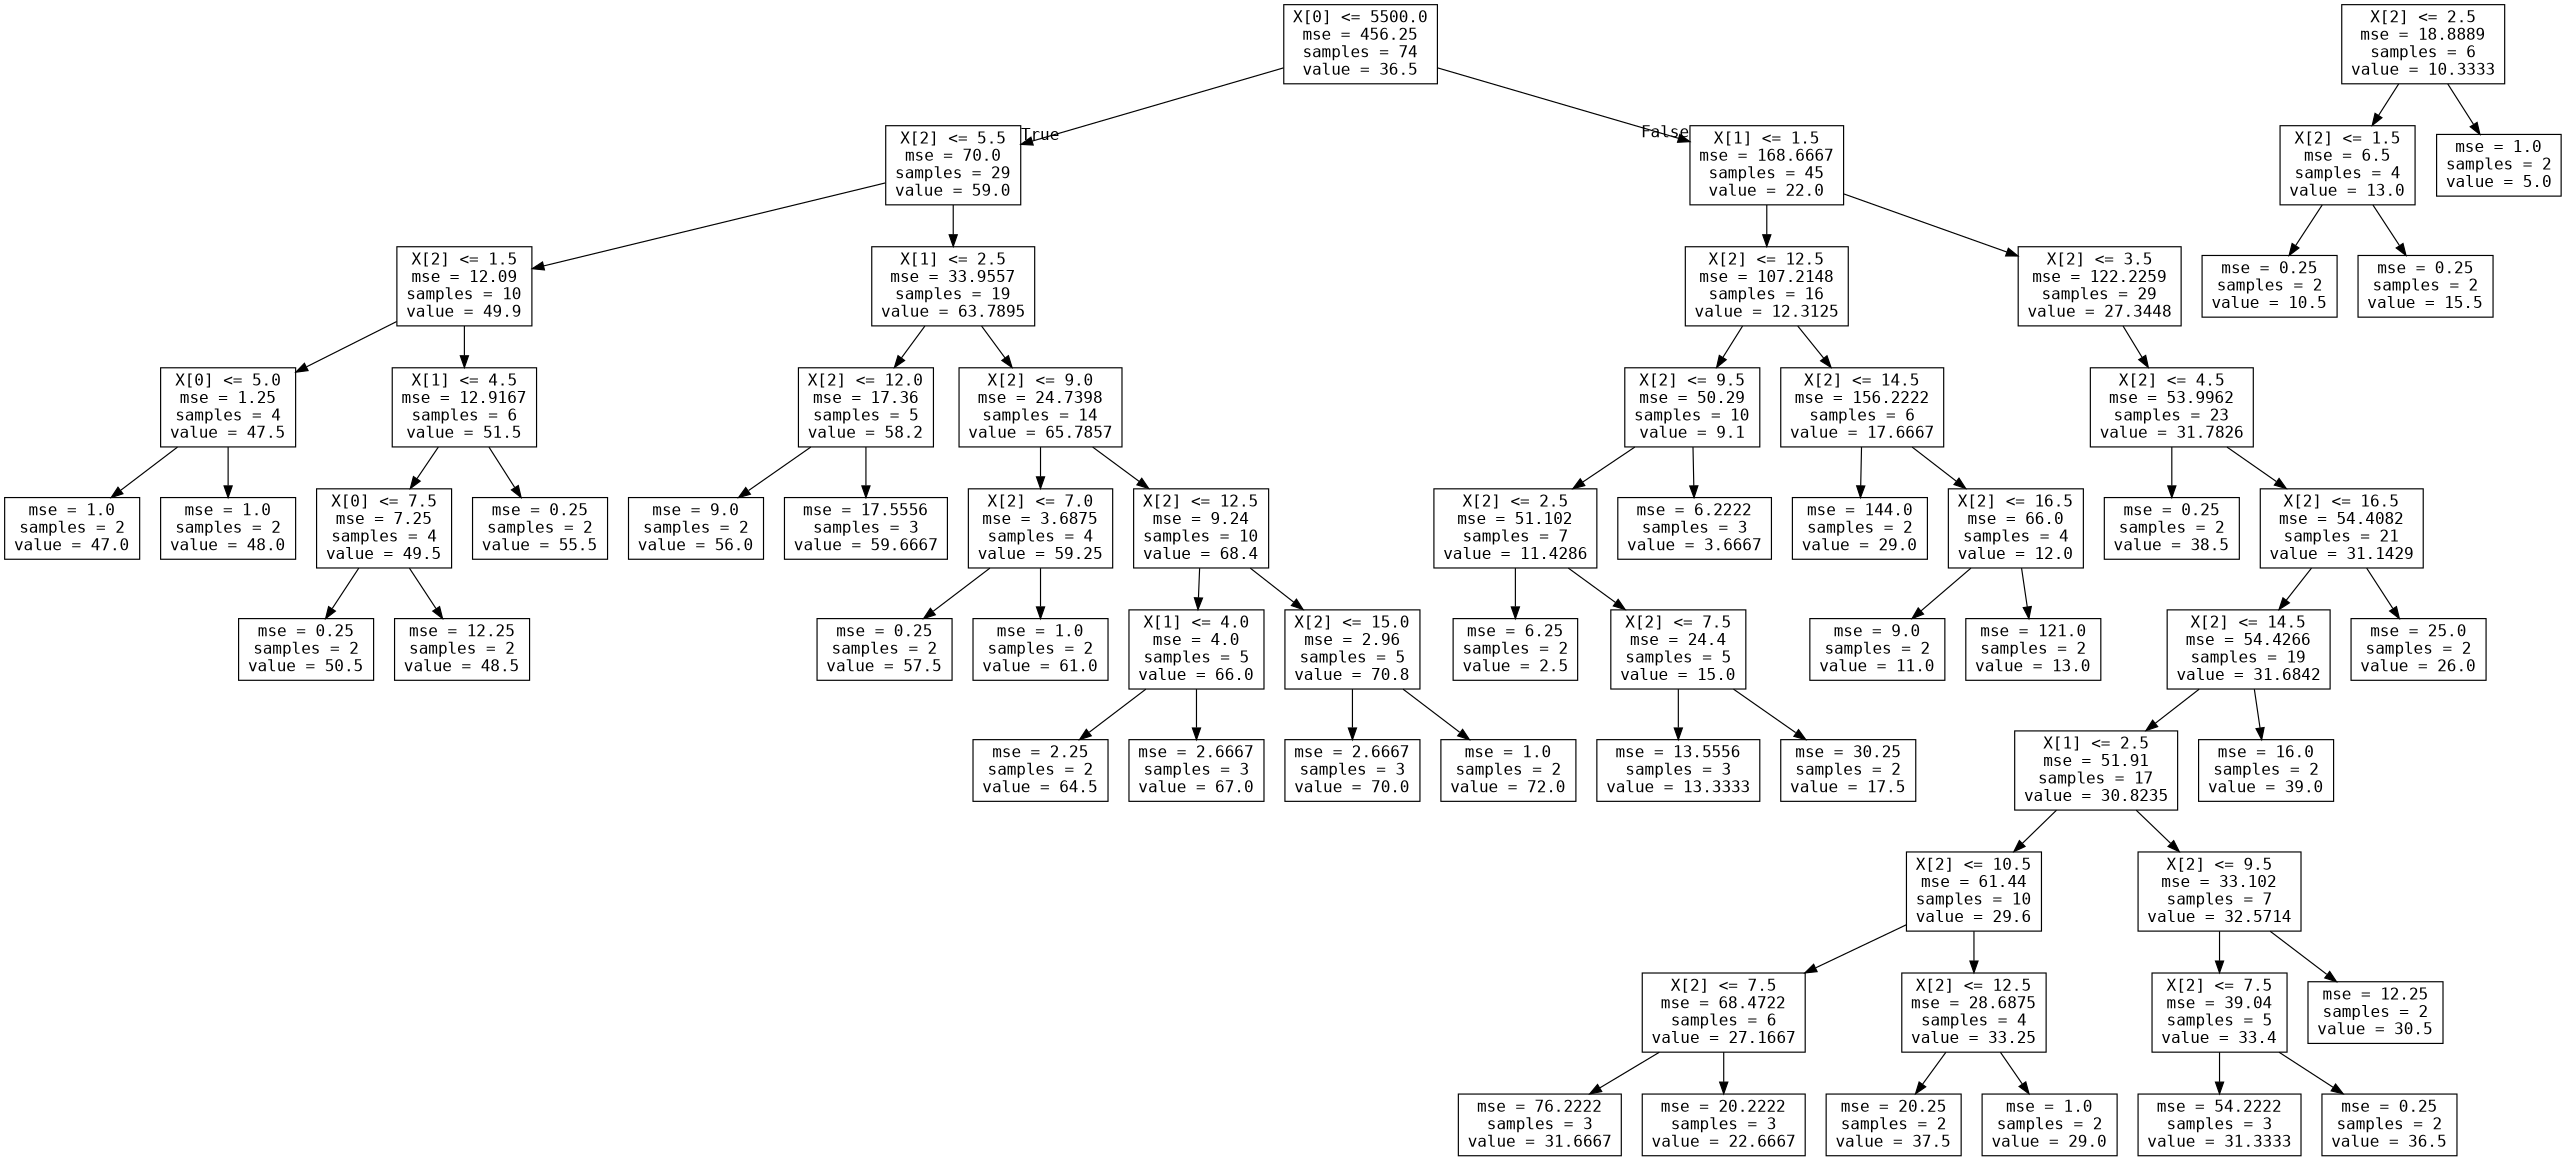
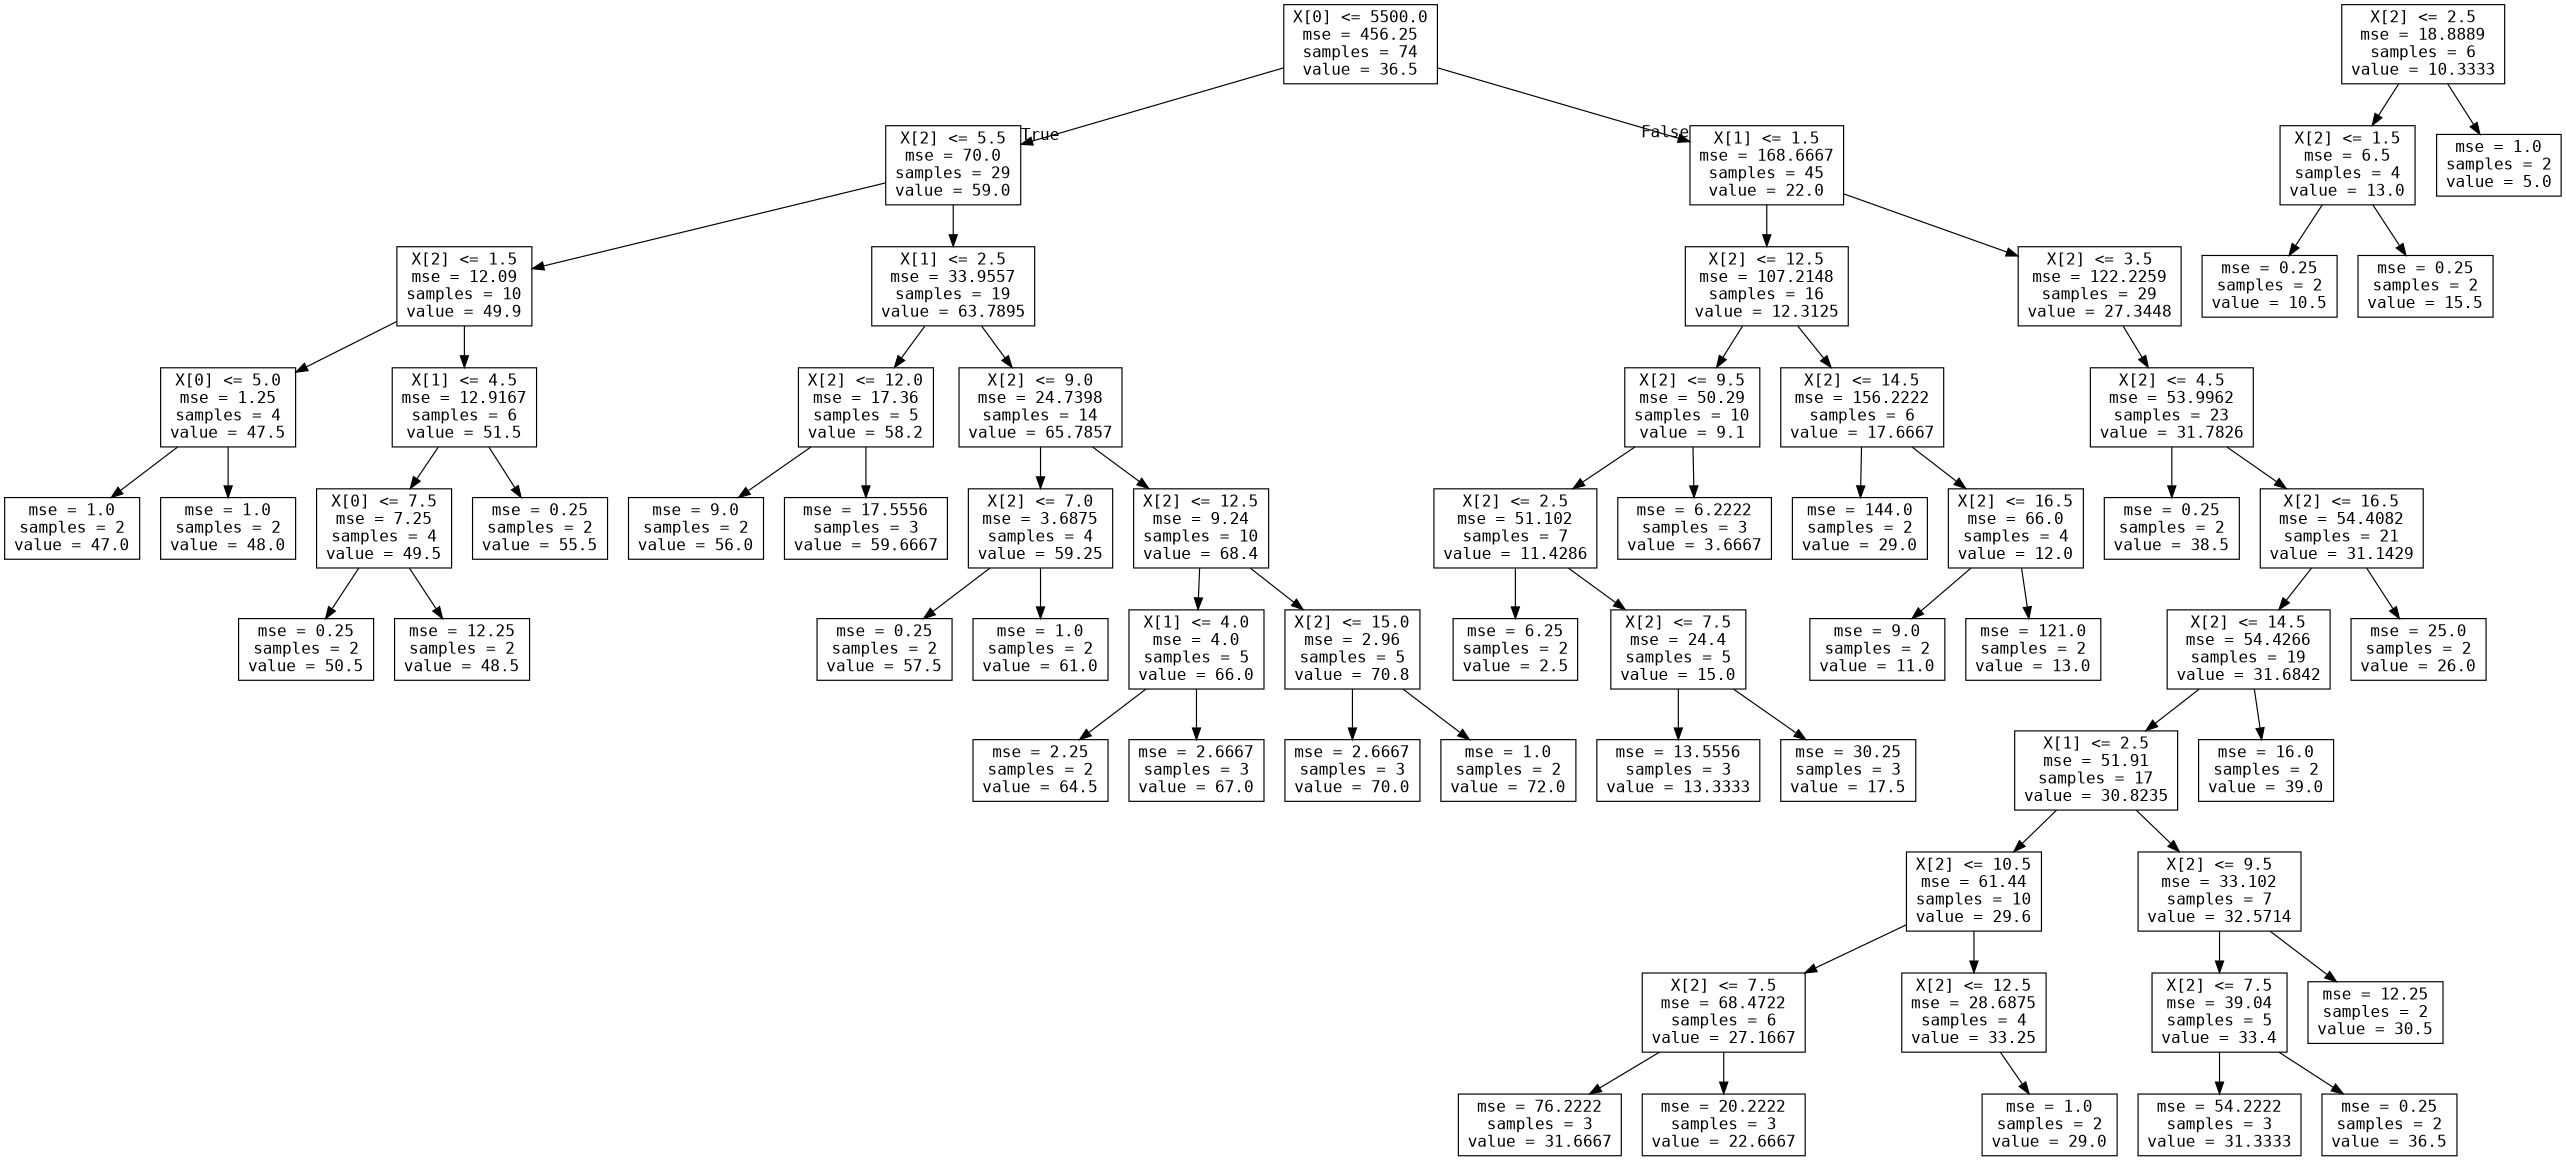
  digraph {
    fontname="DejaVu Sans Mono"
    node [fontname="DejaVu Sans Mono" shape=box]
    edge [fontname="DejaVu Sans Mono"]
    n1 [label="X[0] <= 5500.0\nmse = 456.25\nsamples = 74\nvalue = 36.5"]
    n2 [label="X[2] <= 5.5\nmse = 70.0\nsamples = 29\nvalue = 59.0"]
    n3 [label="X[1] <= 1.5\nmse = 168.6667\nsamples = 45\nvalue = 22.0"]
    n4 [label="X[2] <= 1.5\nmse = 12.09\nsamples = 10\nvalue = 49.9"]
    n5 [label="X[1] <= 2.5\nmse = 33.9557\nsamples = 19\nvalue = 63.7895"]
    n6 [label="X[2] <= 12.5\nmse = 107.2148\nsamples = 16\nvalue = 12.3125"]
    n7 [label="X[2] <= 3.5\nmse = 122.2259\nsamples = 29\nvalue = 27.3448"]
    n8 [label="X[0] <= 5.0\nmse = 1.25\nsamples = 4\nvalue = 47.5"]
    n9 [label="X[1] <= 4.5\nmse = 12.9167\nsamples = 6\nvalue = 51.5"]
    n10 [label="X[2] <= 12.0\nmse = 17.36\nsamples = 5\nvalue = 58.2"]
    n11 [label="X[2] <= 9.0\nmse = 24.7398\nsamples = 14\nvalue = 65.7857"]
    n12 [label="mse = 1.0\nsamples = 2\nvalue = 47.0"]
    n13 [label="mse = 1.0\nsamples = 2\nvalue = 48.0"]
    n14 [label="X[0] <= 7.5\nmse = 7.25\nsamples = 4\nvalue = 49.5"]
    n15 [label="mse = 0.25\nsamples = 2\nvalue = 55.5"]
    n16 [label="mse = 0.25\nsamples = 2\nvalue = 50.5"]
    n17 [label="mse = 12.25\nsamples = 2\nvalue = 48.5"]
    n18 [label="mse = 9.0\nsamples = 2\nvalue = 56.0"]
    n19 [label="mse = 17.5556\nsamples = 3\nvalue = 59.6667"]
    n20 [label="X[2] <= 7.0\nmse = 3.6875\nsamples = 4\nvalue = 59.25"]
    n21 [label="X[2] <= 12.5\nmse = 9.24\nsamples = 10\nvalue = 68.4"]
    n22 [label="mse = 0.25\nsamples = 2\nvalue = 57.5"]
    n23 [label="mse = 1.0\nsamples = 2\nvalue = 61.0"]
    n24 [label="X[1] <= 4.0\nmse = 4.0\nsamples = 5\nvalue = 66.0"]
    n25 [label="X[2] <= 15.0\nmse = 2.96\nsamples = 5\nvalue = 70.8"]
    n26 [label="mse = 2.25\nsamples = 2\nvalue = 64.5"]
    n27 [label="mse = 2.6667\nsamples = 3\nvalue = 67.0"]
    n28 [label="mse = 2.6667\nsamples = 3\nvalue = 70.0"]
    n29 [label="mse = 1.0\nsamples = 2\nvalue = 72.0"]
    n30 [label="X[2] <= 9.5\nmse = 50.29\nsamples = 10\nvalue = 9.1"]
    n31 [label="X[2] <= 14.5\nmse = 156.2222\nsamples = 6\nvalue = 17.6667"]
    n32 [label="X[2] <= 4.5\nmse = 53.9962\nsamples = 23\nvalue = 31.7826"]
    n33 [label="X[2] <= 2.5\nmse = 51.102\nsamples = 7\nvalue = 11.4286"]
    n34 [label="mse = 6.2222\nsamples = 3\nvalue = 3.6667"]
    n35 [label="mse = 144.0\nsamples = 2\nvalue = 29.0"]
    n36 [label="X[2] <= 16.5\nmse = 66.0\nsamples = 4\nvalue = 12.0"]
    n37 [label="mse = 6.25\nsamples = 2\nvalue = 2.5"]
    n38 [label="X[2] <= 7.5\nmse = 24.4\nsamples = 5\nvalue = 15.0"]
    n39 [label="mse = 13.5556\nsamples = 3\nvalue = 13.3333"]
-   n40 [label="mse = 30.25\nsamples = 2\nvalue = 17.5"]
+   n40 [label="mse = 30.25\nsamples = 3\nvalue = 17.5"]
    n41 [label="mse = 9.0\nsamples = 2\nvalue = 11.0"]
    n42 [label="mse = 121.0\nsamples = 2\nvalue = 13.0"]
    n43 [label="X[2] <= 2.5\nmse = 18.8889\nsamples = 6\nvalue = 10.3333"]
    n44 [label="X[2] <= 1.5\nmse = 6.5\nsamples = 4\nvalue = 13.0"]
    n45 [label="mse = 1.0\nsamples = 2\nvalue = 5.0"]
    n46 [label="mse = 0.25\nsamples = 2\nvalue = 38.5"]
    n47 [label="X[2] <= 16.5\nmse = 54.4082\nsamples = 21\nvalue = 31.1429"]
    n48 [label="mse = 0.25\nsamples = 2\nvalue = 10.5"]
    n49 [label="mse = 0.25\nsamples = 2\nvalue = 15.5"]
    n50 [label="X[2] <= 14.5\nmse = 54.4266\nsamples = 19\nvalue = 31.6842"]
    n51 [label="mse = 25.0\nsamples = 2\nvalue = 26.0"]
    n52 [label="X[1] <= 2.5\nmse = 51.91\nsamples = 17\nvalue = 30.8235"]
    n53 [label="mse = 16.0\nsamples = 2\nvalue = 39.0"]
    n54 [label="X[2] <= 10.5\nmse = 61.44\nsamples = 10\nvalue = 29.6"]
    n55 [label="X[2] <= 9.5\nmse = 33.102\nsamples = 7\nvalue = 32.5714"]
    n56 [label="X[2] <= 7.5\nmse = 68.4722\nsamples = 6\nvalue = 27.1667"]
    n57 [label="X[2] <= 12.5\nmse = 28.6875\nsamples = 4\nvalue = 33.25"]
    n58 [label="X[2] <= 7.5\nmse = 39.04\nsamples = 5\nvalue = 33.4"]
    n59 [label="mse = 12.25\nsamples = 2\nvalue = 30.5"]
    n60 [label="mse = 76.2222\nsamples = 3\nvalue = 31.6667"]
    n61 [label="mse = 20.2222\nsamples = 3\nvalue = 22.6667"]
-   n62 [label="mse = 20.25\nsamples = 2\nvalue = 37.5"]
    n63 [label="mse = 1.0\nsamples = 2\nvalue = 29.0"]
    n64 [label="mse = 54.2222\nsamples = 3\nvalue = 31.3333"]
    n65 [label="mse = 0.25\nsamples = 2\nvalue = 36.5"]
    n1 -> n2 [headlabel=True labelangle=45 labeldistance=2.5]
    n1 -> n3 [headlabel=False labelangle=-45 labeldistance=2.5]
    n2 -> n4
    n2 -> n5
    n3 -> n6
    n3 -> n7
    n4 -> n8
    n4 -> n9
    n5 -> n10
    n5 -> n11
    n6 -> n30
    n6 -> n31
    n7 -> n32
    n8 -> n12
    n8 -> n13
    n9 -> n14
    n9 -> n15
    n10 -> n18
    n10 -> n19
    n11 -> n20
    n11 -> n21
    n14 -> n16
    n14 -> n17
    n20 -> n22
    n20 -> n23
    n21 -> n24
    n21 -> n25
    n24 -> n26
    n24 -> n27
    n25 -> n28
    n25 -> n29
    n30 -> n33
    n30 -> n34
    n31 -> n35
    n31 -> n36
    n32 -> n46
    n32 -> n47
    n33 -> n37
    n33 -> n38
    n36 -> n41
    n36 -> n42
    n38 -> n39
    n38 -> n40
    n43 -> n44
    n43 -> n45
    n44 -> n48
    n44 -> n49
    n47 -> n50
    n47 -> n51
    n50 -> n52
    n50 -> n53
    n52 -> n54
    n52 -> n55
    n54 -> n56
    n54 -> n57
    n55 -> n58
    n55 -> n59
    n56 -> n60
    n56 -> n61
-   n57 -> n62
    n57 -> n63
    n58 -> n64
    n58 -> n65
  }
